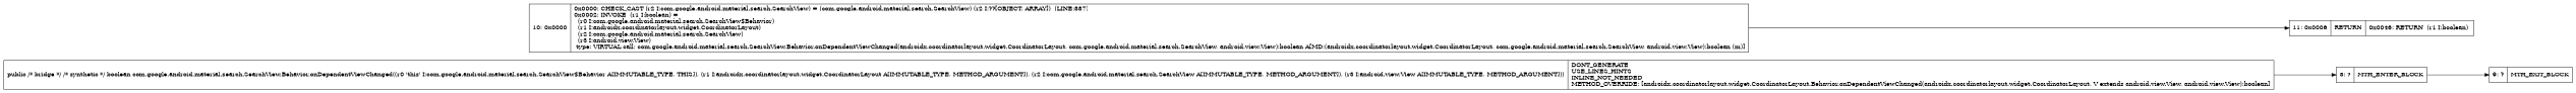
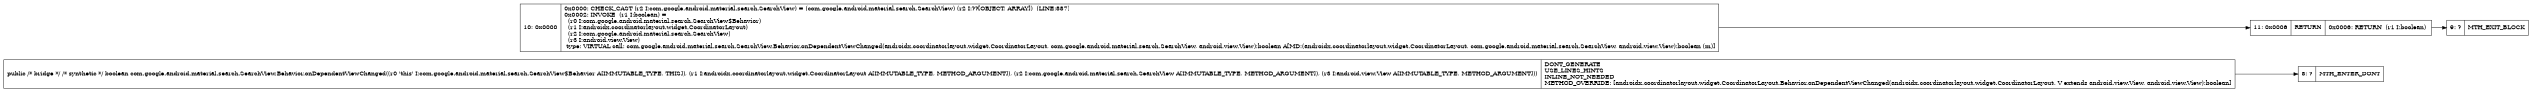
  digraph {
    rankdir=LR
    node [shape=record]
-   n1 [label="{8\:\ ?|MTH_ENTER_BLOCK\l}"]
+   n1 [label="{8\:\ ?|MTH_ENTER_DONT\l}"]
    n2 [label="{10\:\ 0x0000|0x0000: CHECK_CAST (r2 I:com.google.android.material.search.SearchView) = (com.google.android.material.search.SearchView) (r2 I:??[OBJECT, ARRAY])  (LINE:887)\l0x0002: INVOKE  (r1 I:boolean) = \l  (r0 I:com.google.android.material.search.SearchView$Behavior)\l  (r1 I:androidx.coordinatorlayout.widget.CoordinatorLayout)\l  (r2 I:com.google.android.material.search.SearchView)\l  (r3 I:android.view.View)\l type: VIRTUAL call: com.google.android.material.search.SearchView.Behavior.onDependentViewChanged(androidx.coordinatorlayout.widget.CoordinatorLayout, com.google.android.material.search.SearchView, android.view.View):boolean A[MD:(androidx.coordinatorlayout.widget.CoordinatorLayout, com.google.android.material.search.SearchView, android.view.View):boolean (m)]\l}"]
-   n3 [label="{11\:\ 0x0006|RETURN\l|0x0046: RETURN  (r1 I:boolean) \l}"]
+   n3 [label="{11\:\ 0x0006|RETURN\l|0x0006: RETURN  (r1 I:boolean) \l}"]
    n4 [label="{9\:\ ?|MTH_EXIT_BLOCK\l}"]
    n5 [label="{public \/* bridge *\/ \/* synthetic *\/ boolean com.google.android.material.search.SearchView.Behavior.onDependentViewChanged((r0 'this' I:com.google.android.material.search.SearchView$Behavior A[IMMUTABLE_TYPE, THIS]), (r1 I:androidx.coordinatorlayout.widget.CoordinatorLayout A[IMMUTABLE_TYPE, METHOD_ARGUMENT]), (r2 I:com.google.android.material.search.SearchView A[IMMUTABLE_TYPE, METHOD_ARGUMENT]), (r3 I:android.view.View A[IMMUTABLE_TYPE, METHOD_ARGUMENT]))  | DONT_GENERATE\lUSE_LINES_HINTS\lINLINE_NOT_NEEDED\lMETHOD_OVERRIDE: [androidx.coordinatorlayout.widget.CoordinatorLayout.Behavior.onDependentViewChanged(androidx.coordinatorlayout.widget.CoordinatorLayout, V extends android.view.View, android.view.View):boolean]\l}"]
    n2 -> n3
-   n1 -> n4
+   n3 -> n4
    n5 -> n1
  }
